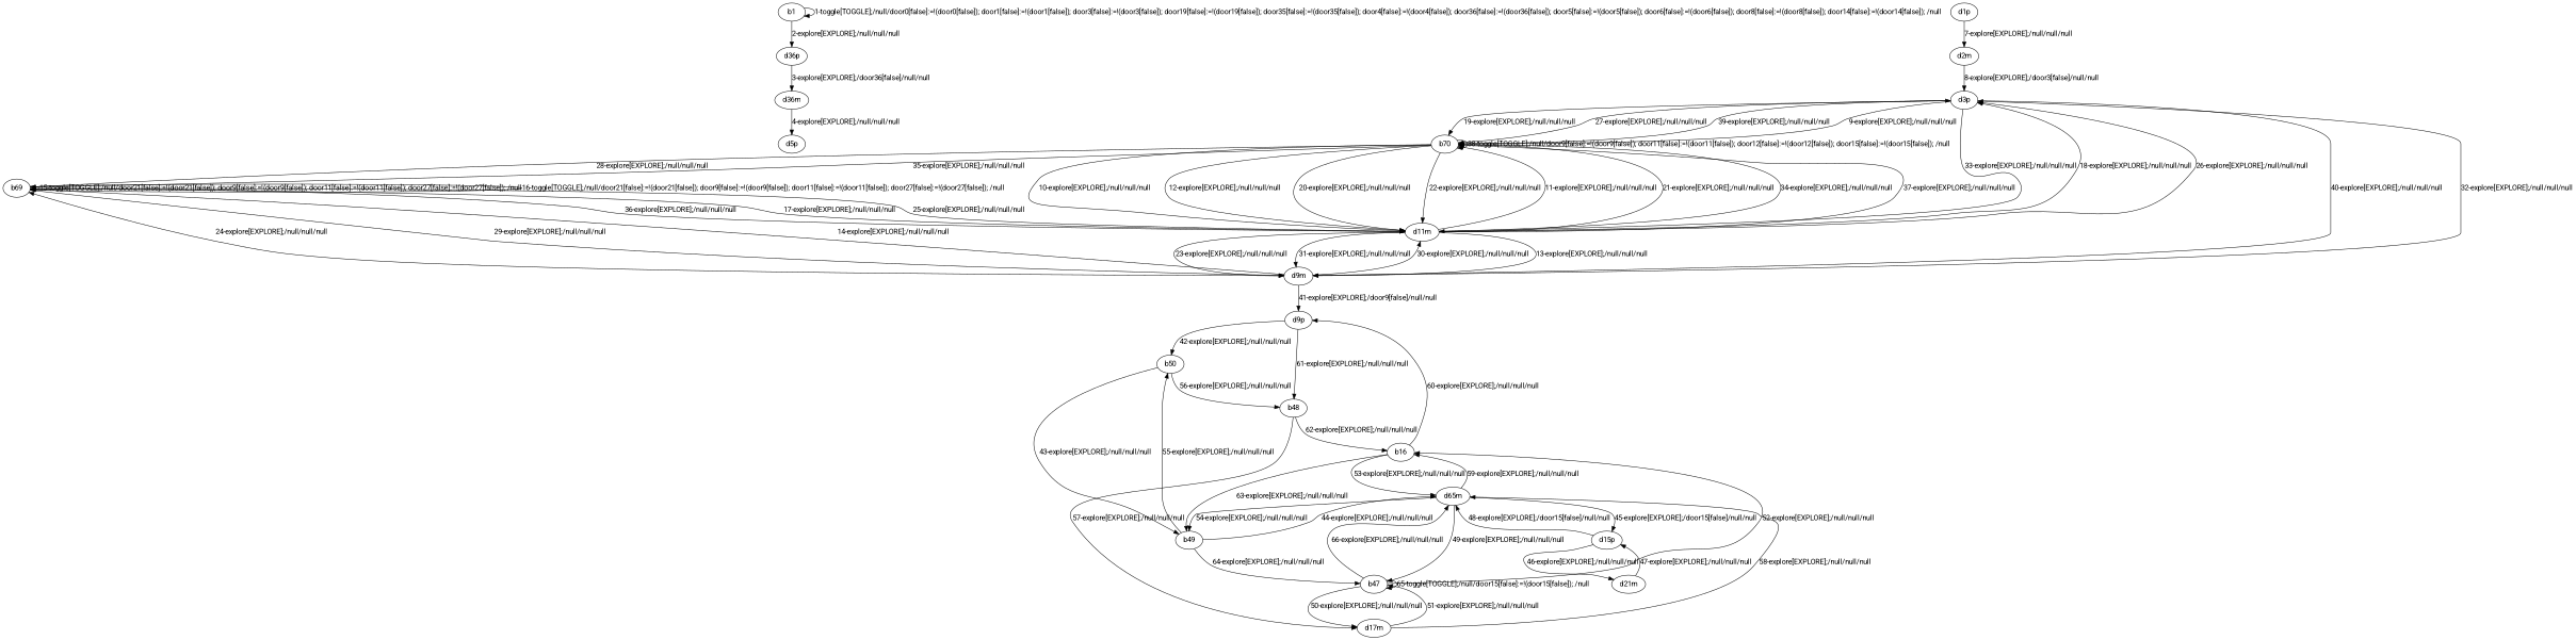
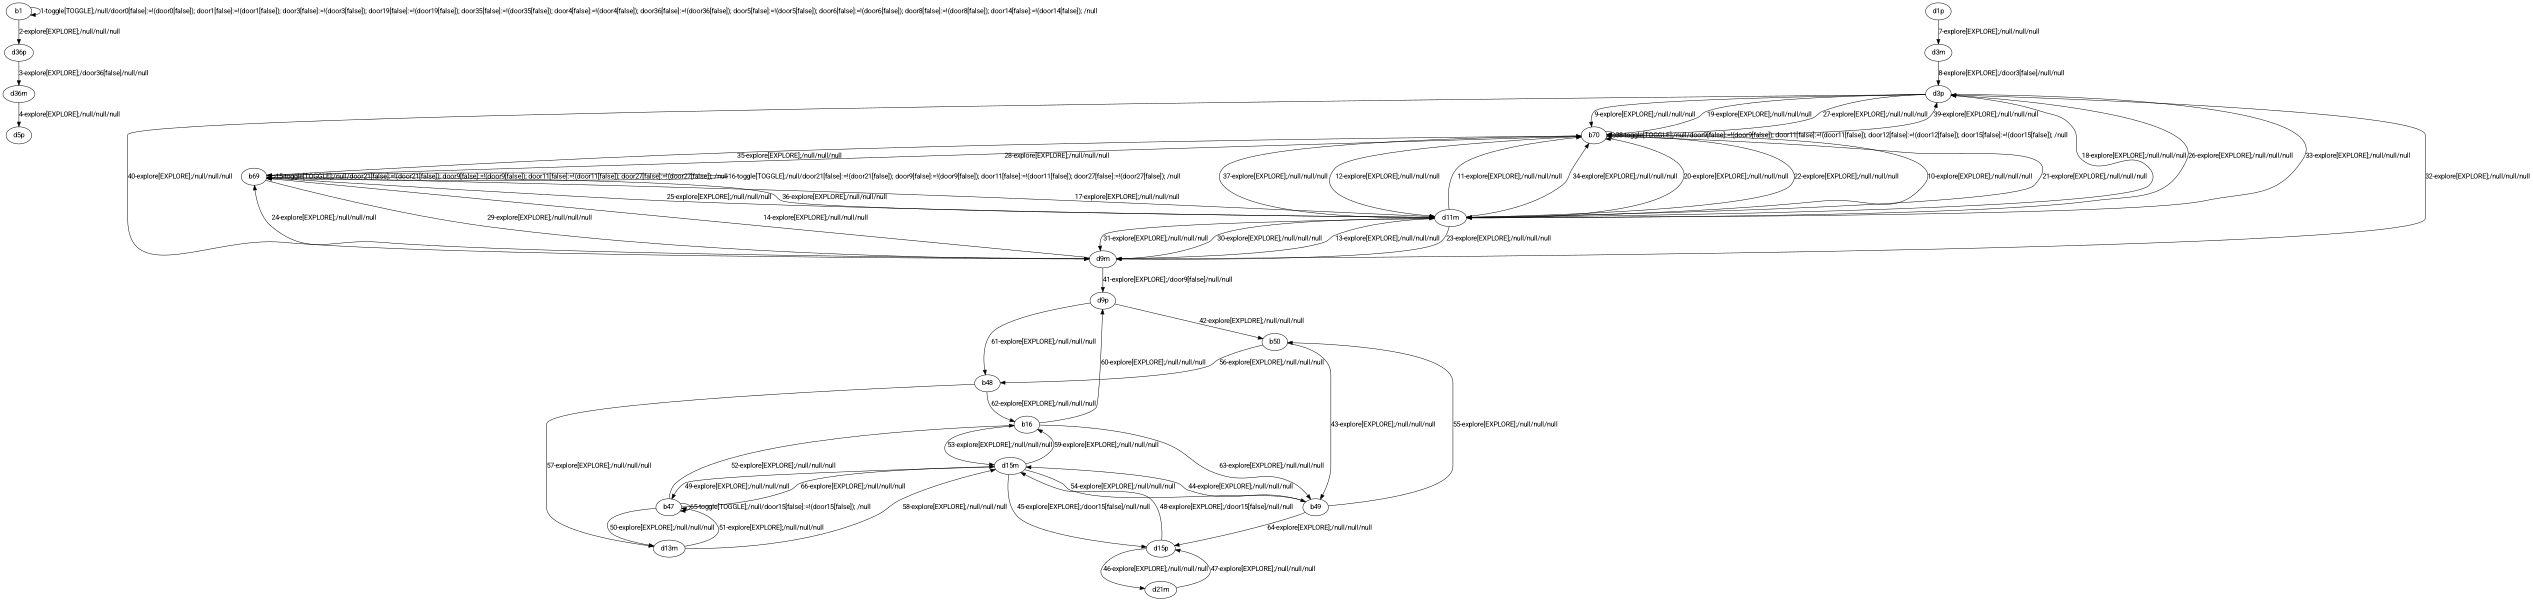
  digraph {
    fontname=Roboto
    node [fontname=Roboto]
    edge [fontname=Roboto]
    b1
    d36p
    d36m
    d5p
    d1p
-   d3m [label=d2m]
+   d3m
    d3p
    b70
    d11m
    d9m
    b69
    d9p
    b50
    b48
    b49
    n16 [label=b16]
-   d13m [label=d17m]
-   d15m [label=d65m]
+   d13m
+   d15m
    b47
    d15p
    d21m
    b1 -> b1 [label="1-toggle[TOGGLE];/null/door0[false]:=!(door0[false]); door1[false]:=!(door1[false]); door3[false]:=!(door3[false]); door19[false]:=!(door19[false]); door35[false]:=!(door35[false]); door4[false]:=!(door4[false]); door36[false]:=!(door36[false]); door5[false]:=!(door5[false]); door6[false]:=!(door6[false]); door8[false]:=!(door8[false]); door14[false]:=!(door14[false]); /null"]
    b1 -> d36p [label="2-explore[EXPLORE];/null/null/null"]
    d36p -> d36m [label="3-explore[EXPLORE];/door36[false]/null/null"]
    d36m -> d5p [label="4-explore[EXPLORE];/null/null/null"]
    d1p -> d3m [label="7-explore[EXPLORE];/null/null/null"]
    d3m -> d3p [label="8-explore[EXPLORE];/door3[false]/null/null"]
    d3p -> b70 [label="9-explore[EXPLORE];/null/null/null"]
    d3p -> b70 [label="19-explore[EXPLORE];/null/null/null"]
    d3p -> b70 [label="27-explore[EXPLORE];/null/null/null"]
    d3p -> d11m [label="33-explore[EXPLORE];/null/null/null"]
    d3p -> d9m [label="40-explore[EXPLORE];/null/null/null"]
    b70 -> d3p [label="39-explore[EXPLORE];/null/null/null"]
    b70 -> b70 [label="38-toggle[TOGGLE];/null/door9[false]:=!(door9[false]); door11[false]:=!(door11[false]); door12[false]:=!(door12[false]); door15[false]:=!(door15[false]); /null"]
    b70 -> d11m [label="10-explore[EXPLORE];/null/null/null"]
    b70 -> d11m [label="12-explore[EXPLORE];/null/null/null"]
    b70 -> d11m [label="20-explore[EXPLORE];/null/null/null"]
    b70 -> d11m [label="22-explore[EXPLORE];/null/null/null"]
    b70 -> b69 [label="28-explore[EXPLORE];/null/null/null"]
    b70 -> b69 [label="35-explore[EXPLORE];/null/null/null"]
    d11m -> d3p [label="18-explore[EXPLORE];/null/null/null"]
    d11m -> d3p [label="26-explore[EXPLORE];/null/null/null"]
    d11m -> b70 [label="11-explore[EXPLORE];/null/null/null"]
    d11m -> b70 [label="21-explore[EXPLORE];/null/null/null"]
    d11m -> b70 [label="34-explore[EXPLORE];/null/null/null"]
    d11m -> b70 [label="37-explore[EXPLORE];/null/null/null"]
    d11m -> d9m [label="13-explore[EXPLORE];/null/null/null"]
    d11m -> d9m [label="23-explore[EXPLORE];/null/null/null"]
    d11m -> d9m [label="31-explore[EXPLORE];/null/null/null"]
    d9m -> d3p [label="32-explore[EXPLORE];/null/null/null"]
    d9m -> d11m [label="30-explore[EXPLORE];/null/null/null"]
    d9m -> b69 [label="14-explore[EXPLORE];/null/null/null"]
    d9m -> b69 [label="24-explore[EXPLORE];/null/null/null"]
    d9m -> d9p [label="41-explore[EXPLORE];/door9[false]/null/null"]
    b69 -> d11m [label="17-explore[EXPLORE];/null/null/null"]
    b69 -> d11m [label="25-explore[EXPLORE];/null/null/null"]
    b69 -> d11m [label="36-explore[EXPLORE];/null/null/null"]
    b69 -> d9m [label="29-explore[EXPLORE];/null/null/null"]
    b69 -> b69 [label="15-toggle[TOGGLE];/null/door21[false]:=!(door21[false]); door9[false]:=!(door9[false]); door11[false]:=!(door11[false]); door27[false]:=!(door27[false]); /null"]
    b69 -> b69 [label="16-toggle[TOGGLE];/null/door21[false]:=!(door21[false]); door9[false]:=!(door9[false]); door11[false]:=!(door11[false]); door27[false]:=!(door27[false]); /null"]
    d9p -> b50 [label="42-explore[EXPLORE];/null/null/null"]
    d9p -> b48 [label="61-explore[EXPLORE];/null/null/null"]
    b50 -> b48 [label="56-explore[EXPLORE];/null/null/null"]
    b50 -> b49 [label="43-explore[EXPLORE];/null/null/null"]
    b48 -> n16 [label="62-explore[EXPLORE];/null/null/null"]
    b48 -> d13m [label="57-explore[EXPLORE];/null/null/null"]
    b49 -> b50 [label="55-explore[EXPLORE];/null/null/null"]
    b49 -> d15m [label="44-explore[EXPLORE];/null/null/null"]
-   b49 -> b47 [label="64-explore[EXPLORE];/null/null/null"]
+   b49 -> d15p [label="64-explore[EXPLORE];/null/null/null"]
    n16 -> d9p [label="60-explore[EXPLORE];/null/null/null"]
    n16 -> b49 [label="63-explore[EXPLORE];/null/null/null"]
    n16 -> d15m [label="53-explore[EXPLORE];/null/null/null"]
    d13m -> d15m [label="58-explore[EXPLORE];/null/null/null"]
    d13m -> b47 [label="51-explore[EXPLORE];/null/null/null"]
    d15m -> b49 [label="54-explore[EXPLORE];/null/null/null"]
    d15m -> n16 [label="59-explore[EXPLORE];/null/null/null"]
    d15m -> b47 [label="49-explore[EXPLORE];/null/null/null"]
    d15m -> d15p [label="45-explore[EXPLORE];/door15[false]/null/null"]
    b47 -> n16 [label="52-explore[EXPLORE];/null/null/null"]
    b47 -> d13m [label="50-explore[EXPLORE];/null/null/null"]
    b47 -> d15m [label="66-explore[EXPLORE];/null/null/null"]
    b47 -> b47 [label="65-toggle[TOGGLE];/null/door15[false]:=!(door15[false]); /null"]
    d15p -> d15m [label="48-explore[EXPLORE];/door15[false]/null/null"]
    d15p -> d21m [label="46-explore[EXPLORE];/null/null/null"]
    d21m -> d15p [label="47-explore[EXPLORE];/null/null/null"]
  }
